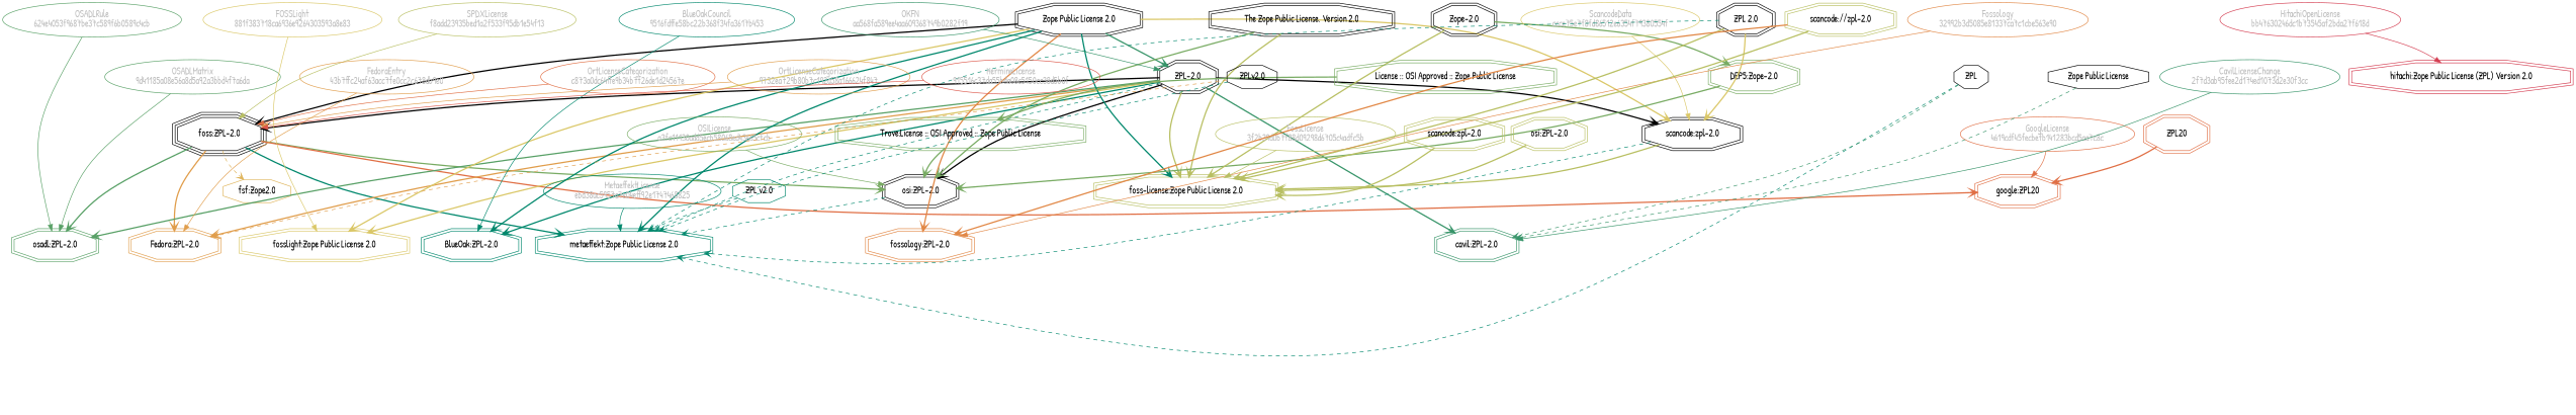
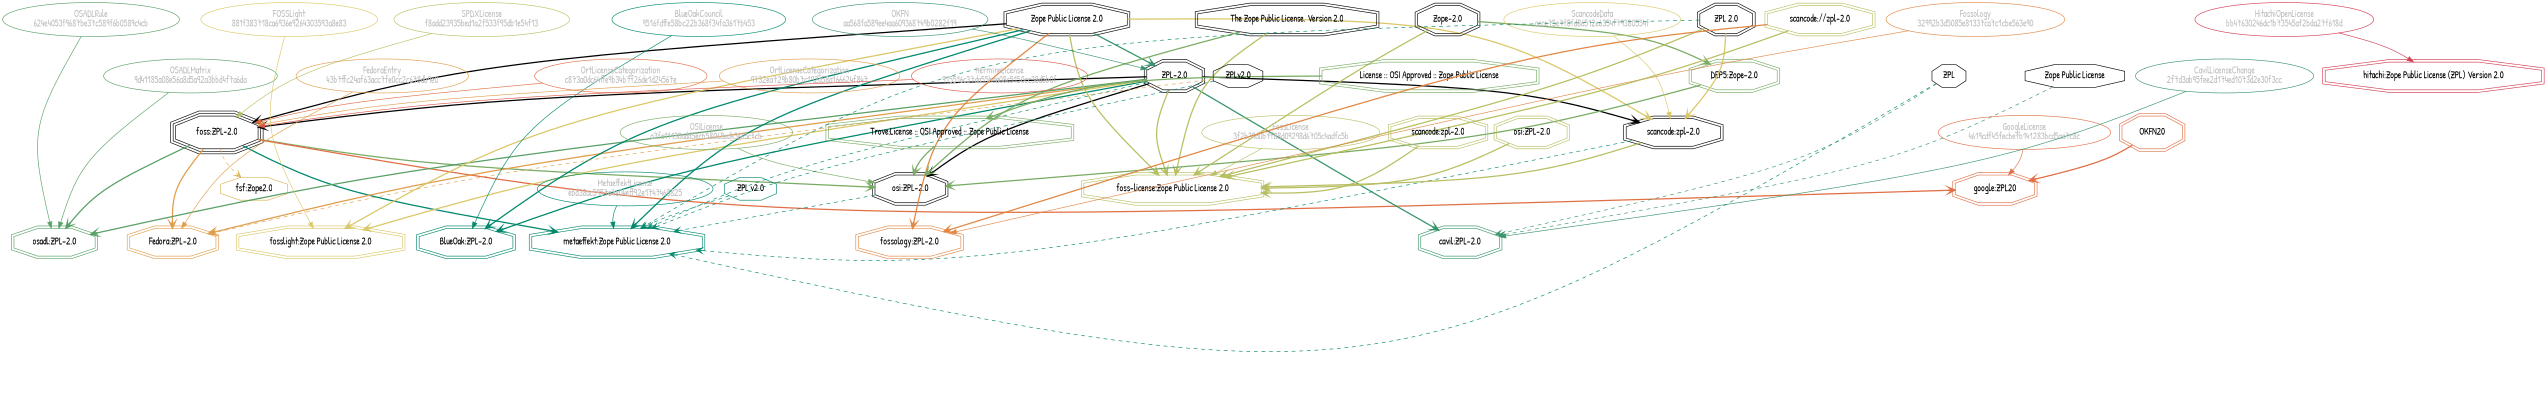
  strict digraph {
    fontname="Patrick Hand"
    splines=curved
    node [fontname="Patrick Hand" shape=doubleoctagon]
    edge [color="#00876c" fontname="Patrick Hand" weight=0.7 arrowhead=vee style=bold]
    n1 [color="#b8bf62" fillcolor="beige;1" fontcolor=gray label="SPDXLicense\nf8add23935bed1a2f533f95db1e54f13" shape=ellipse]
    n2 [label="foss:ZPL-2.0" shape=tripleoctagon]
    n3 [label="osi:ZPL-2.0"]
    n4 [color="#e06f45" label="google:ZPL20"]
    n5 [color="#e09d4b" label="Fedora:ZPL-2.0"]
    n6 [color="#58a066" label="osadl:ZPL-2.0"]
    n7 [color="#deb256" label="fsf:Zope2.0" shape=octagon]
    n8 [color="#00876c" label="metaeffekt:Zope Public License 2.0"]
    n9 [label="ZPL-2.0"]
    n10 [color="#00876c" label="BlueOak:ZPL-2.0"]
    n11 [label="scancode:zpl-2.0"]
    n12 [color="#379469" label="cavil:ZPL-2.0"]
    n13 [color="#b8bf62" label="foss-license:Zope Public License 2.0"]
    n14 [color="#dac767" label="fosslight:Zope Public License 2.0"]
    n15 [color="#e18745" label="fossology:ZPL-2.0"]
    n16 [label="Zope Public License 2.0"]
    n17 [color="#78ab63" fillcolor="beige;1" fontcolor=gray label="OSILicense\na3fc11130add5ecb58068ed43665cfcb" shape=ellipse]
    n18 [label="The Zope Public License, Version 2.0"]
    n19 [color="#78ab63" label="DEP5:Zope-2.0"]
    n20 [label="Zope-2.0"]
    n21 [color="#78ab63" label="Trove:License :: OSI Approved :: Zope Public License"]
    n22 [color="#78ab63" label="License :: OSI Approved :: Zope Public License"]
    n23 [color="#e06f45" fillcolor="beige;1" fontcolor=gray label="GoogleLicense\n4619cdf45fecbefb141283bcd5aa7c8c" shape=ellipse]
-   n24 [color="#e06f45" label=ZPL20]
+   n24 [color="#e06f45" label=OKFN20]
    n25 [color="#e09d4b" fillcolor="beige;1" fontcolor=gray label="FedoraEntry\n43b7ffc24af63acc7fe0cc2c678db9e0" shape=ellipse]
    n26 [label="ZPLv2.0" shape=octagon]
    n27 [color="#00876c" fillcolor="beige;1" fontcolor=gray label="BlueOakCouncil\n9516fdffe58bc22b368f34fa3617b453" shape=ellipse]
    n28 [color="#58a066" fillcolor="beige;1" fontcolor=gray label="OSADLRule\n624e4053f9687be37c589f6b0589c4cb" shape=ellipse]
    n29 [color="#58a066" fillcolor="beige;1" fontcolor=gray label="OSADLMatrix\n9d41185a08e56a8d5a92a3bbd4f7a6da" shape=ellipse]
    n30 [color="#dac767" fillcolor="beige;1" fontcolor=gray label="ScancodeData\nccce75e7f8fd86512e6354f79380554f" shape=ellipse]
    n31 [label="ZPL 2.0"]
    n32 [color="#e18745" fillcolor="beige;1" fontcolor=gray label="Fossology\n32992b3d5085e81337ca7c1cbe563e90" shape=ellipse]
    n33 [label=ZPL shape=octagon]
    n34 [label="Zope Public License" shape=octagon]
    n35 [color="#379469" fillcolor="beige;1" fontcolor=gray label="OKFN\naa568fa589ee4aa609368749b0282f19" shape=ellipse]
    n36 [color="#e06f45" fillcolor="beige;1" fontcolor=gray label="OrtLicenseCategorization\nc873a0dc64ffe9b34b7f26de1d24567e" shape=ellipse]
    n37 [color="#e09d4b" fillcolor="beige;1" fontcolor=gray label="OrtLicenseCategorization\n9732ea729b80b7c192a58a166624f847" shape=ellipse]
    n38 [color="#379469" fillcolor="beige;1" fontcolor=gray label="CavilLicenseChange\n2f7d3ab95fee2d174ed1073d2e30f3cc" shape=ellipse]
    n39 [color="#00876c" fillcolor="beige;1" fontcolor=gray label="MetaeffektLicense\nebd38ac5957a7e04eff92e1747468825" shape=ellipse]
    n40 [color="#00876c" label="ZPL v2.0" shape=octagon]
    n41 [color="#d43d51" label="hitachi:Zope Public License (ZPL) Version 2.0"]
    n42 [color="#dc574a" fillcolor="beige;1" fontcolor=gray label="HermineLicense\n915516c37da55bda08c5150cc38d5b0f" shape=ellipse]
    n43 [color="#b8bf62" fillcolor="beige;1" fontcolor=gray label="FossLicense\n3f2b39d0b7f88d09298d6705c4adfc5b" shape=ellipse]
    n44 [color="#b8bf62" label="scancode://zpl-2.0"]
    n45 [color="#b8bf62" label="scancode:zpl-2.0"]
    n46 [color="#b8bf62" label="osi:ZPL-2.0"]
    n47 [color="#dac767" fillcolor="beige;1" fontcolor=gray label="FOSSLight\n881f383718ca6936e9264303593a8e83" shape=ellipse]
    n48 [color="#d43d51" fillcolor="beige;1" fontcolor=gray label="HitachiOpenLicense\nbb47630246dc1b73545af2bda27f618d" shape=ellipse]
    n1 -> n2 [color="#b8bf62" weight=0.5 arrowhead="" style=""]
    n2 -> n3 [color="#78ab63"]
    n2 -> n4 [color="#e06f45"]
    n2 -> n5 [color="#e09d4b"]
    n2 -> n6 [color="#58a066"]
    n2 -> n7 [color="#deb256" style=dashed weight=0.5]
    n2 -> n8
    n3 -> n8 [style=dashed weight=0.5]
    n9 -> n2 [color=""]
    n9 -> n3 [color=""]
    n9 -> n5 [color="#e09d4b"]
    n9 -> n6 [color="#58a066"]
    n9 -> n8 [style=dashed weight=0.5]
    n9 -> n10
    n9 -> n11 [color=""]
    n9 -> n12 [color="#379469"]
    n9 -> n13 [color="#b8bf62"]
    n9 -> n14 [color="#dac767"]
    n11 -> n8 [style=dashed weight=0.5]
    n11 -> n13 [color="#b8bf62"]
    n16 -> n2 [color=""]
    n16 -> n8
    n16 -> n9 [color="#379469"]
    n16 -> n10
    n16 -> n11 [color="#dac767"]
-   n16 -> n13
+   n16 -> n13 [color="#b8bf62"]
    n16 -> n14 [color="#dac767"]
    n16 -> n15 [color="#e18745"]
    n17 -> n3 [color="#78ab63" weight=0.5 arrowhead="" style=""]
    n18 -> n3 [color="#78ab63"]
    n18 -> n13 [color="#b8bf62"]
    n19 -> n3 [color="#78ab63"]
    n20 -> n13 [color="#b8bf62"]
    n20 -> n19 [color="#78ab63"]
    n21 -> n3 [color="#78ab63"]
    n22 -> n21 [color="#78ab63"]
    n23 -> n4 [color="#e06f45" weight=0.5 arrowhead="" style=""]
    n24 -> n4 [color="#e06f45"]
    n25 -> n5 [color="#e09d4b" weight=0.5 arrowhead="" style=""]
    n26 -> n5 [color="#e09d4b" style=dashed weight=0.5]
    n26 -> n8 [style=dashed weight=0.5]
    n27 -> n10 [weight=0.5 arrowhead="" style=""]
    n28 -> n6 [color="#58a066" weight=0.5 arrowhead="" style=""]
    n29 -> n6 [color="#58a066" weight=0.5 arrowhead="" style=""]
    n30 -> n11 [color="#dac767" weight=0.5 arrowhead="" style=""]
    n31 -> n8 [style=dashed weight=0.5]
    n31 -> n11 [color="#dac767"]
    n31 -> n13 [color="#b8bf62"]
    n32 -> n15 [color="#e18745" weight=0.5 arrowhead="" style=""]
    n33 -> n8 [style=dashed weight=0.5]
    n33 -> n12 [color="#379469" style=dashed weight=0.5]
    n34 -> n12 [color="#379469" style=dashed weight=0.5]
    n35 -> n9 [color="#379469" weight=0.5 arrowhead="" style=""]
    n36 -> n2 [color="#e06f45" weight=0.5 arrowhead="" style=""]
    n37 -> n2 [color="#e09d4b" weight=0.5 arrowhead="" style=""]
    n38 -> n12 [color="#379469" weight=0.5 arrowhead="" style=""]
    n39 -> n8 [weight=0.5 arrowhead="" style=""]
    n40 -> n8 [style=dashed weight=0.5]
    n42 -> n2 [color="#dc574a" weight=0.5 arrowhead="" style=""]
    n43 -> n13 [color="#b8bf62" weight=0.5 arrowhead="" style=""]
    n44 -> n13 [color="#b8bf62"]
    n44 -> n15 [color="#e18745"]
    n45 -> n13 [color="#b8bf62"]
    n46 -> n13 [color="#b8bf62"]
    n47 -> n14 [color="#dac767" weight=0.5 arrowhead="" style=""]
    n48 -> n41 [color="#d43d51" weight=0.5 arrowhead="" style=""]
  }
